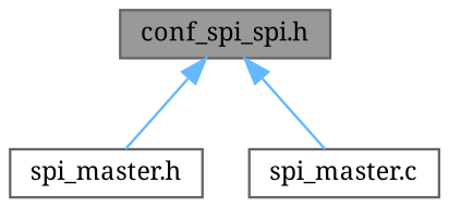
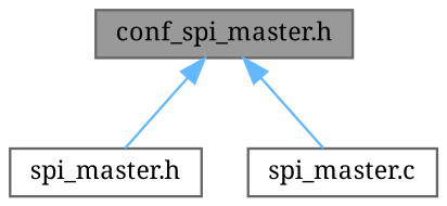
  digraph {
    fontname="Noto Serif"
    node [color=grey40 fillcolor=white fontname="Noto Serif" fontsize=10 shape=box style=filled]
    edge [color=steelblue1 dir=back fontname="Noto Serif" fontsize=10 labelfontname=FreeSans labelfontsize=10 style=solid]
-   n1 [color=gray40 fillcolor=grey60 fontcolor=black height=0.2 label="conf_spi_spi.h" width=0.4]
+   n1 [color=gray40 fillcolor=grey60 fontcolor=black height=0.2 label="conf_spi_master.h" width=0.4]
    n2 [height=0.2 label="spi_master.h" width=0.4]
    n3 [height=0.2 label="spi_master.c" width=0.4]
    n1 -> n2
    n1 -> n3
  }
